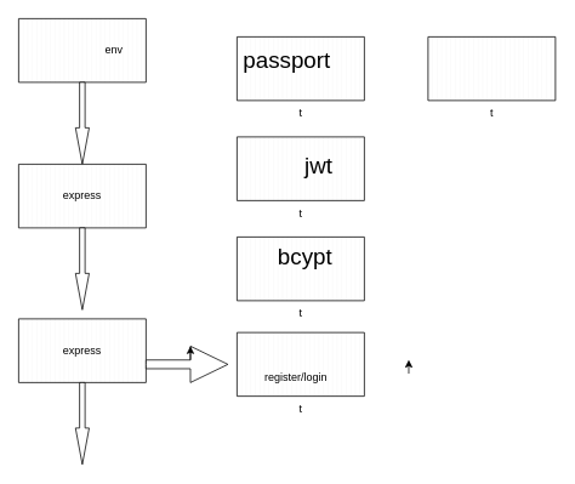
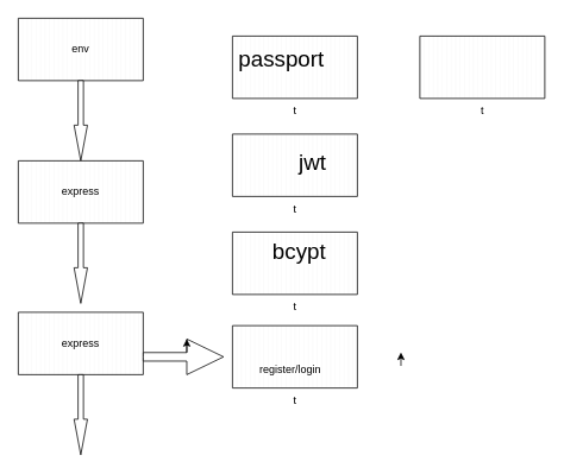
  <mxCell id="0" />
  <mxCell id="1" parent="0" />
  <mxCell id="2" value="t" style="verticalLabelPosition=bottom;verticalAlign=top;html=1;shape=mxgraph.basic.patternFillRect;fillStyle=vert;step=5;fillStrokeWidth=0.2;fillStrokeColor=#dddddd;" vertex="1" parent="1"><mxGeometry x="20" y="20" width="140" height="70" as="geometry" /></mxCell>
- <mxCell id="3" value="env&lt;br&gt;" style="text;strokeColor=none;align=center;fillColor=none;html=1;verticalAlign=middle;whiteSpace=wrap;rounded=0;" vertex="1" parent="1"><mxGeometry x="95" y="40" width="60" height="30" as="geometry" /></mxCell>
+ <mxCell id="3" value="env&lt;br&gt;" style="text;strokeColor=none;align=center;fillColor=none;html=1;verticalAlign=middle;whiteSpace=wrap;rounded=0;" vertex="1" parent="1"><mxGeometry x="60" y="40" width="60" height="30" as="geometry" /></mxCell>
  <mxCell id="4" value="" style="html=1;shadow=0;dashed=0;align=center;verticalAlign=middle;shape=mxgraph.arrows2.arrow;dy=0.6;dx=40;direction=south;notch=0;" vertex="1" parent="1"><mxGeometry x="82.5" y="90" width="15" height="90" as="geometry" /></mxCell>
  <mxCell id="5" value="t" style="verticalLabelPosition=bottom;verticalAlign=top;html=1;shape=mxgraph.basic.patternFillRect;fillStyle=vert;step=5;fillStrokeWidth=0.2;fillStrokeColor=#dddddd;" vertex="1" parent="1"><mxGeometry x="20" y="180" width="140" height="70" as="geometry" /></mxCell>
  <mxCell id="6" value="express" style="text;strokeColor=none;align=center;fillColor=none;html=1;verticalAlign=middle;whiteSpace=wrap;rounded=0;" vertex="1" parent="1"><mxGeometry x="60" y="200" width="60" height="30" as="geometry" /></mxCell>
  <mxCell id="7" value="" style="html=1;shadow=0;dashed=0;align=center;verticalAlign=middle;shape=mxgraph.arrows2.arrow;dy=0.6;dx=40;direction=south;notch=0;" vertex="1" parent="1"><mxGeometry x="82.5" y="250" width="15" height="90" as="geometry" /></mxCell>
  <mxCell id="8" value="t" style="verticalLabelPosition=bottom;verticalAlign=top;html=1;shape=mxgraph.basic.patternFillRect;fillStyle=vert;step=5;fillStrokeWidth=0.2;fillStrokeColor=#dddddd;" vertex="1" parent="1"><mxGeometry x="20" y="350" width="140" height="70" as="geometry" /></mxCell>
  <mxCell id="9" value="express" style="text;strokeColor=none;align=center;fillColor=none;html=1;verticalAlign=middle;whiteSpace=wrap;rounded=0;" vertex="1" parent="1"><mxGeometry x="60" y="370" width="60" height="30" as="geometry" /></mxCell>
  <mxCell id="10" value="" style="html=1;shadow=0;dashed=0;align=center;verticalAlign=middle;shape=mxgraph.arrows2.arrow;dy=0.6;dx=40;direction=south;notch=0;" vertex="1" parent="1"><mxGeometry x="82.5" y="420" width="15" height="90" as="geometry" /></mxCell>
  <mxCell id="11" value="" style="html=1;shadow=0;dashed=0;align=center;verticalAlign=middle;shape=mxgraph.arrows2.arrow;dy=0.76;dx=41.2;notch=0;" vertex="1" parent="1"><mxGeometry x="160" y="380" width="90" height="40" as="geometry" /></mxCell>
  <mxCell id="12" style="edgeStyle=none;html=1;exitX=0;exitY=0;exitDx=48.8;exitDy=15.2;exitPerimeter=0;entryX=0;entryY=0;entryDx=48.8;entryDy=0;entryPerimeter=0;" edge="1" parent="1" source="11" target="11"><mxGeometry relative="1" as="geometry" /></mxCell>
  <mxCell id="13" value="t" style="verticalLabelPosition=bottom;verticalAlign=top;html=1;shape=mxgraph.basic.patternFillRect;fillStyle=vert;step=5;fillStrokeWidth=0.2;fillStrokeColor=#dddddd;" vertex="1" parent="1"><mxGeometry x="260" y="365" width="140" height="70" as="geometry" /></mxCell>
  <mxCell id="14" value="register/login" style="text;strokeColor=none;align=center;fillColor=none;html=1;verticalAlign=middle;whiteSpace=wrap;rounded=0;" vertex="1" parent="1"><mxGeometry x="280" y="400" width="90" height="30" as="geometry" /></mxCell>
  <mxCell id="15" style="edgeStyle=none;html=1;exitX=0;exitY=0;exitDx=48.8;exitDy=15.2;exitPerimeter=0;entryX=0;entryY=0;entryDx=48.8;entryDy=0;entryPerimeter=0;" edge="1" parent="1"><mxGeometry relative="1" as="geometry"><mxPoint x="448.8" y="410.2" as="sourcePoint" /><mxPoint x="448.8" y="395" as="targetPoint" /></mxGeometry></mxCell>
  <mxCell id="16" value="t" style="verticalLabelPosition=bottom;verticalAlign=top;html=1;shape=mxgraph.basic.patternFillRect;fillStyle=vert;step=5;fillStrokeWidth=0.2;fillStrokeColor=#dddddd;" vertex="1" parent="1"><mxGeometry x="260" y="150" width="140" height="70" as="geometry" /></mxCell>
  <mxCell id="17" value="t" style="verticalLabelPosition=bottom;verticalAlign=top;html=1;shape=mxgraph.basic.patternFillRect;fillStyle=vert;step=5;fillStrokeWidth=0.2;fillStrokeColor=#dddddd;" vertex="1" parent="1"><mxGeometry x="260" y="260" width="140" height="70" as="geometry" /></mxCell>
  <mxCell id="18" value="t" style="verticalLabelPosition=bottom;verticalAlign=top;html=1;shape=mxgraph.basic.patternFillRect;fillStyle=vert;step=5;fillStrokeWidth=0.2;fillStrokeColor=#dddddd;" vertex="1" parent="1"><mxGeometry x="260" y="40" width="140" height="70" as="geometry" /></mxCell>
  <mxCell id="19" value="t" style="verticalLabelPosition=bottom;verticalAlign=top;html=1;shape=mxgraph.basic.patternFillRect;fillStyle=vert;step=5;fillStrokeWidth=0.2;fillStrokeColor=#dddddd;" vertex="1" parent="1"><mxGeometry x="470" y="40" width="140" height="70" as="geometry" /></mxCell>
  <mxCell id="20" value="&lt;font style=&quot;font-size: 25px;&quot;&gt;bcypt&lt;/font&gt;" style="text;strokeColor=none;align=center;fillColor=none;html=1;verticalAlign=middle;whiteSpace=wrap;rounded=0;" vertex="1" parent="1"><mxGeometry x="305" y="265" width="60" height="30" as="geometry" /></mxCell>
  <mxCell id="21" value="jwt" style="text;strokeColor=none;align=center;fillColor=none;html=1;verticalAlign=middle;whiteSpace=wrap;rounded=0;fontSize=25;" vertex="1" parent="1"><mxGeometry x="320" y="165" width="60" height="30" as="geometry" /></mxCell>
  <mxCell id="22" value="passport" style="text;strokeColor=none;align=center;fillColor=none;html=1;verticalAlign=middle;whiteSpace=wrap;rounded=0;fontSize=25;" vertex="1" parent="1"><mxGeometry x="285" y="50" width="60" height="30" as="geometry" /></mxCell>
